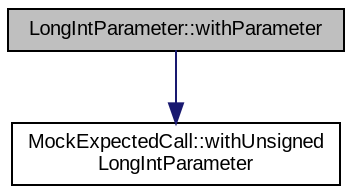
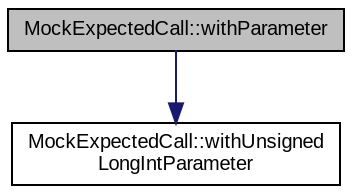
  digraph {
    rankdir=TB
    fontname="Liberation Sans"
    node [color=black fontname="Liberation Sans" fontsize=10 shape=record style=filled]
-   n1 [fillcolor=grey75 fontcolor=black height=0.2 label="LongIntParameter::withParameter" width=0.4]
+   n1 [fillcolor=grey75 fontcolor=black height=0.2 label="MockExpectedCall::withParameter" width=0.4]
    n2 [fillcolor=white height=0.2 label="MockExpectedCall::withUnsigned\lLongIntParameter" width=0.4]
    n1 -> n2 [color=midnightblue fontname="Liberation Sans" fontsize=10 labelfontname=Helvetica labelfontsize=10 style=solid]
  }
